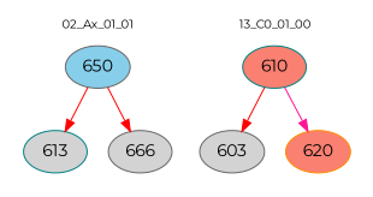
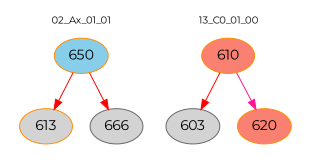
  digraph {
    fontname=Montserrat
    node [color=darkorange fillcolor=lightgrey fontname=Montserrat style=filled]
    edge [color=red fontname=Montserrat]
-   n1 [color=gray40 fillcolor=skyblue label=650]
-   n2 [color=teal label=613]
+   n1 [fillcolor=skyblue label=650]
+   n2 [label=613]
    n3 [color=gray40 label=666]
-   n4 [color=teal fillcolor=salmon label=610]
+   n4 [fillcolor=salmon label=610]
    n5 [color=gray40 label=603]
    n6 [fillcolor=salmon label=620]
    subgraph cluster_1 {
      color=white
      fontsize=10
      label="02_Ax_01_01"
      n1
      n2
      n3
    }
    subgraph cluster_2 {
      color=white
      fontsize=10
      label="13_C0_01_00"
      n4
      n5
      n6
    }
    n1 -> n2
    n1 -> n3
    n4 -> n5
    n4 -> n6 [color=deeppink]
  }
